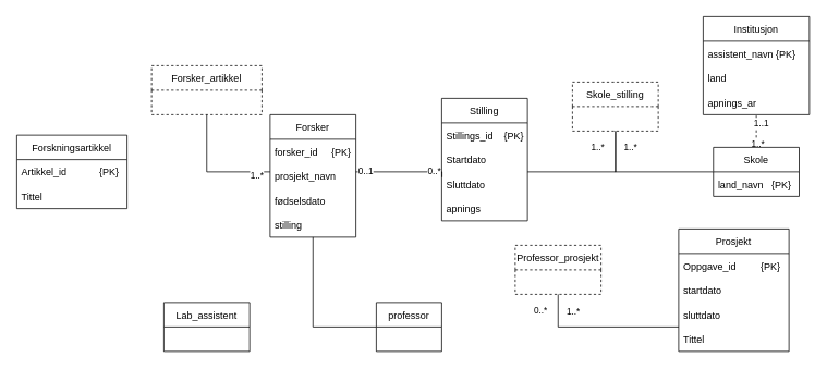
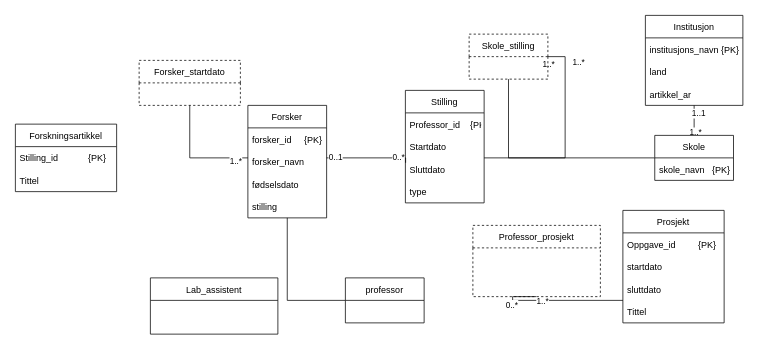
  <mxCell id="0" />
  <mxCell id="1" parent="0" />
  <mxCell id="2" style="edgeStyle=orthogonalEdgeStyle;rounded=0;orthogonalLoop=1;jettySize=auto;html=1;entryX=0.003;entryY=0.218;entryDx=0;entryDy=0;entryPerimeter=0;endArrow=none;endFill=0;" parent="1" source="7" target="31" edge="1"><mxGeometry relative="1" as="geometry"><Array as="points"><mxPoint x="540" y="210" /></Array></mxGeometry></mxCell>
  <mxCell id="3" value="0..*" style="edgeLabel;html=1;align=center;verticalAlign=middle;resizable=0;points=[];" parent="2" vertex="1" connectable="0"><mxGeometry x="0.849" y="1" relative="1" as="geometry"><mxPoint x="-8" y="-1" as="offset" /></mxGeometry></mxCell>
  <mxCell id="4" value="0..1" style="edgeLabel;html=1;align=center;verticalAlign=middle;resizable=0;points=[];" parent="2" vertex="1" connectable="0"><mxGeometry x="-0.8" y="2" relative="1" as="geometry"><mxPoint as="offset" /></mxGeometry></mxCell>
  <mxCell id="5" style="edgeStyle=orthogonalEdgeStyle;rounded=0;orthogonalLoop=1;jettySize=auto;html=1;entryX=0.5;entryY=1;entryDx=0;entryDy=0;endArrow=none;endFill=0;" parent="1" source="7" target="46" edge="1"><mxGeometry relative="1" as="geometry"><Array as="points"><mxPoint x="253" y="210" /></Array></mxGeometry></mxCell>
  <mxCell id="6" value="1..*" style="edgeLabel;html=1;align=center;verticalAlign=middle;resizable=0;points=[];" parent="5" vertex="1" connectable="0"><mxGeometry x="-0.775" y="3" relative="1" as="geometry"><mxPoint as="offset" /></mxGeometry></mxCell>
  <mxCell id="7" value="Forsker" style="swimlane;fontStyle=0;childLayout=stackLayout;horizontal=1;startSize=30;horizontalStack=0;resizeParent=1;resizeParentMax=0;resizeLast=0;collapsible=1;marginBottom=0;" parent="1" vertex="1"><mxGeometry x="330" y="140" width="105" height="150" as="geometry"><mxRectangle x="350" y="40" width="80" height="30" as="alternateBounds" /></mxGeometry></mxCell>
  <mxCell id="8" value="forsker_id     {PK}" style="text;strokeColor=none;fillColor=none;align=left;verticalAlign=middle;spacingLeft=4;spacingRight=4;overflow=hidden;points=[[0,0.5],[1,0.5]];portConstraint=eastwest;rotatable=0;" parent="7" vertex="1"><mxGeometry y="30" width="105" height="30" as="geometry" /></mxCell>
- <mxCell id="9" value="prosjekt_navn" style="text;strokeColor=none;fillColor=none;align=left;verticalAlign=middle;spacingLeft=4;spacingRight=4;overflow=hidden;points=[[0,0.5],[1,0.5]];portConstraint=eastwest;rotatable=0;" parent="7" vertex="1"><mxGeometry y="60" width="105" height="30" as="geometry" /></mxCell>
+ <mxCell id="9" value="forsker_navn" style="text;strokeColor=none;fillColor=none;align=left;verticalAlign=middle;spacingLeft=4;spacingRight=4;overflow=hidden;points=[[0,0.5],[1,0.5]];portConstraint=eastwest;rotatable=0;" parent="7" vertex="1"><mxGeometry y="60" width="105" height="30" as="geometry" /></mxCell>
  <mxCell id="10" value="fødselsdato" style="text;strokeColor=none;fillColor=none;align=left;verticalAlign=middle;spacingLeft=4;spacingRight=4;overflow=hidden;points=[[0,0.5],[1,0.5]];portConstraint=eastwest;rotatable=0;" parent="7" vertex="1"><mxGeometry y="90" width="105" height="30" as="geometry" /></mxCell>
  <mxCell id="11" value="stilling" style="text;strokeColor=none;fillColor=none;align=left;verticalAlign=middle;spacingLeft=4;spacingRight=4;overflow=hidden;points=[[0,0.5],[1,0.5]];portConstraint=eastwest;rotatable=0;" parent="7" vertex="1"><mxGeometry y="120" width="105" height="30" as="geometry" /></mxCell>
  <mxCell id="12" value="Institusjon" style="swimlane;fontStyle=0;childLayout=stackLayout;horizontal=1;startSize=30;horizontalStack=0;resizeParent=1;resizeParentMax=0;resizeLast=0;collapsible=1;marginBottom=0;" parent="1" vertex="1"><mxGeometry x="860" y="20" width="130" height="120" as="geometry"><mxRectangle x="350" y="450" width="90" height="30" as="alternateBounds" /></mxGeometry></mxCell>
- <mxCell id="13" value="assistent_navn {PK}" style="text;strokeColor=none;fillColor=none;align=left;verticalAlign=middle;spacingLeft=4;spacingRight=4;overflow=hidden;points=[[0,0.5],[1,0.5]];portConstraint=eastwest;rotatable=0;" parent="12" vertex="1"><mxGeometry y="30" width="130" height="30" as="geometry" /></mxCell>
+ <mxCell id="13" value="institusjons_navn {PK}" style="text;strokeColor=none;fillColor=none;align=left;verticalAlign=middle;spacingLeft=4;spacingRight=4;overflow=hidden;points=[[0,0.5],[1,0.5]];portConstraint=eastwest;rotatable=0;" parent="12" vertex="1"><mxGeometry y="30" width="130" height="30" as="geometry" /></mxCell>
  <mxCell id="14" value="land" style="text;strokeColor=none;fillColor=none;align=left;verticalAlign=middle;spacingLeft=4;spacingRight=4;overflow=hidden;points=[[0,0.5],[1,0.5]];portConstraint=eastwest;rotatable=0;" parent="12" vertex="1"><mxGeometry y="60" width="130" height="30" as="geometry" /></mxCell>
- <mxCell id="15" value="apnings_ar" style="text;strokeColor=none;fillColor=none;align=left;verticalAlign=middle;spacingLeft=4;spacingRight=4;overflow=hidden;points=[[0,0.5],[1,0.5]];portConstraint=eastwest;rotatable=0;" parent="12" vertex="1"><mxGeometry y="90" width="130" height="30" as="geometry" /></mxCell>
- <mxCell id="16" style="edgeStyle=orthogonalEdgeStyle;rounded=0;orthogonalLoop=1;jettySize=auto;html=1;endArrow=none;endFill=0;dashed=1;" parent="1" source="20" target="12" edge="1"><mxGeometry relative="1" as="geometry" /></mxCell>
+ <mxCell id="15" value="artikkel_ar" style="text;strokeColor=none;fillColor=none;align=left;verticalAlign=middle;spacingLeft=4;spacingRight=4;overflow=hidden;points=[[0,0.5],[1,0.5]];portConstraint=eastwest;rotatable=0;" parent="12" vertex="1"><mxGeometry y="90" width="130" height="30" as="geometry" /></mxCell>
+ <mxCell id="16" style="edgeStyle=orthogonalEdgeStyle;rounded=0;orthogonalLoop=1;jettySize=auto;html=1;endArrow=none;endFill=0;" parent="1" source="20" target="12" edge="1"><mxGeometry relative="1" as="geometry" /></mxCell>
  <mxCell id="17" value="1..*" style="edgeLabel;html=1;align=center;verticalAlign=middle;resizable=0;points=[];" vertex="1" connectable="0" parent="16"><mxGeometry x="-0.73" y="-1" relative="1" as="geometry"><mxPoint as="offset" /></mxGeometry></mxCell>
  <mxCell id="18" value="1..1" style="edgeLabel;html=1;align=center;verticalAlign=middle;resizable=0;points=[];" vertex="1" connectable="0" parent="16"><mxGeometry x="0.75" y="-1" relative="1" as="geometry"><mxPoint x="4" y="5" as="offset" /></mxGeometry></mxCell>
  <mxCell id="19" style="edgeStyle=orthogonalEdgeStyle;rounded=0;orthogonalLoop=1;jettySize=auto;html=1;entryX=0.5;entryY=1;entryDx=0;entryDy=0;endArrow=none;endFill=0;" parent="1" source="20" target="44" edge="1"><mxGeometry relative="1" as="geometry" /></mxCell>
  <mxCell id="20" value="Skole" style="swimlane;fontStyle=0;childLayout=stackLayout;horizontal=1;startSize=30;horizontalStack=0;resizeParent=1;resizeParentMax=0;resizeLast=0;collapsible=1;marginBottom=0;" parent="1" vertex="1"><mxGeometry x="872.5" y="180" width="105" height="60" as="geometry"><mxRectangle x="350" y="450" width="90" height="30" as="alternateBounds" /></mxGeometry></mxCell>
- <mxCell id="21" value="land_navn   {PK}" style="text;strokeColor=none;fillColor=none;align=left;verticalAlign=middle;spacingLeft=4;spacingRight=4;overflow=hidden;points=[[0,0.5],[1,0.5]];portConstraint=eastwest;rotatable=0;" parent="20" vertex="1"><mxGeometry y="30" width="105" height="30" as="geometry" /></mxCell>
+ <mxCell id="21" value="skole_navn   {PK}" style="text;strokeColor=none;fillColor=none;align=left;verticalAlign=middle;spacingLeft=4;spacingRight=4;overflow=hidden;points=[[0,0.5],[1,0.5]];portConstraint=eastwest;rotatable=0;" parent="20" vertex="1"><mxGeometry y="30" width="105" height="30" as="geometry" /></mxCell>
  <mxCell id="22" style="edgeStyle=orthogonalEdgeStyle;rounded=0;orthogonalLoop=1;jettySize=auto;html=1;endArrow=none;endFill=0;" parent="1" source="23" target="7" edge="1"><mxGeometry relative="1" as="geometry" /></mxCell>
- <mxCell id="23" value="professor" style="swimlane;fontStyle=0;childLayout=stackLayout;horizontal=1;startSize=30;horizontalStack=0;resizeParent=1;resizeParentMax=0;resizeLast=0;collapsible=1;marginBottom=0;" parent="1" vertex="1"><mxGeometry x="460" y="370" width="80" height="60" as="geometry"><mxRectangle x="350" y="40" width="80" height="30" as="alternateBounds" /></mxGeometry></mxCell>
- <mxCell id="24" value="Lab_assistent" style="swimlane;fontStyle=0;childLayout=stackLayout;horizontal=1;startSize=30;horizontalStack=0;resizeParent=1;resizeParentMax=0;resizeLast=0;collapsible=1;marginBottom=0;" parent="1" vertex="1"><mxGeometry x="200" y="370" width="105" height="60" as="geometry"><mxRectangle x="350" y="40" width="80" height="30" as="alternateBounds" /></mxGeometry></mxCell>
+ <mxCell id="23" value="professor" style="swimlane;fontStyle=0;childLayout=stackLayout;horizontal=1;startSize=30;horizontalStack=0;resizeParent=1;resizeParentMax=0;resizeLast=0;collapsible=1;marginBottom=0;" parent="1" vertex="1"><mxGeometry x="460" y="370" width="105" height="60" as="geometry"><mxRectangle x="350" y="40" width="80" height="30" as="alternateBounds" /></mxGeometry></mxCell>
+ <mxCell id="24" value="Lab_assistent" style="swimlane;fontStyle=0;childLayout=stackLayout;horizontal=1;startSize=30;horizontalStack=0;resizeParent=1;resizeParentMax=0;resizeLast=0;collapsible=1;marginBottom=0;" parent="1" vertex="1"><mxGeometry x="200" y="370" width="170" height="75" as="geometry"><mxRectangle x="350" y="40" width="80" height="30" as="alternateBounds" /></mxGeometry></mxCell>
  <mxCell id="25" style="edgeStyle=orthogonalEdgeStyle;rounded=0;orthogonalLoop=1;jettySize=auto;html=1;endArrow=none;endFill=0;" parent="1" source="28" target="44" edge="1"><mxGeometry relative="1" as="geometry"><Array as="points"><mxPoint x="753" y="210" /></Array></mxGeometry></mxCell>
  <mxCell id="26" value="1..*" style="edgeLabel;html=1;align=center;verticalAlign=middle;resizable=0;points=[];" parent="25" vertex="1" connectable="0"><mxGeometry x="0.762" relative="1" as="geometry"><mxPoint x="-23" as="offset" /></mxGeometry></mxCell>
  <mxCell id="27" value="1..*" style="edgeLabel;html=1;align=center;verticalAlign=middle;resizable=0;points=[];" parent="25" vertex="1" connectable="0"><mxGeometry x="0.798" y="1" relative="1" as="geometry"><mxPoint x="18" y="3" as="offset" /></mxGeometry></mxCell>
  <mxCell id="28" value="Stilling" style="swimlane;fontStyle=0;childLayout=stackLayout;horizontal=1;startSize=30;horizontalStack=0;resizeParent=1;resizeParentMax=0;resizeLast=0;collapsible=1;marginBottom=0;" parent="1" vertex="1"><mxGeometry x="540" y="120" width="105" height="150" as="geometry"><mxRectangle x="350" y="40" width="80" height="30" as="alternateBounds" /></mxGeometry></mxCell>
- <mxCell id="29" value="Stillings_id    {PK}" style="text;strokeColor=none;fillColor=none;align=left;verticalAlign=middle;spacingLeft=4;spacingRight=4;overflow=hidden;points=[[0,0.5],[1,0.5]];portConstraint=eastwest;rotatable=0;" parent="28" vertex="1"><mxGeometry y="30" width="105" height="30" as="geometry" /></mxCell>
+ <mxCell id="29" value="Professor_id    {PK}" style="text;strokeColor=none;fillColor=none;align=left;verticalAlign=middle;spacingLeft=4;spacingRight=4;overflow=hidden;points=[[0,0.5],[1,0.5]];portConstraint=eastwest;rotatable=0;" parent="28" vertex="1"><mxGeometry y="30" width="105" height="30" as="geometry" /></mxCell>
  <mxCell id="30" value="Startdato" style="text;strokeColor=none;fillColor=none;align=left;verticalAlign=middle;spacingLeft=4;spacingRight=4;overflow=hidden;points=[[0,0.5],[1,0.5]];portConstraint=eastwest;rotatable=0;" parent="28" vertex="1"><mxGeometry y="60" width="105" height="30" as="geometry" /></mxCell>
  <mxCell id="31" value="Sluttdato" style="text;strokeColor=none;fillColor=none;align=left;verticalAlign=middle;spacingLeft=4;spacingRight=4;overflow=hidden;points=[[0,0.5],[1,0.5]];portConstraint=eastwest;rotatable=0;" parent="28" vertex="1"><mxGeometry y="90" width="105" height="30" as="geometry" /></mxCell>
- <mxCell id="32" value="apnings" style="text;strokeColor=none;fillColor=none;align=left;verticalAlign=middle;spacingLeft=4;spacingRight=4;overflow=hidden;points=[[0,0.5],[1,0.5]];portConstraint=eastwest;rotatable=0;" parent="28" vertex="1"><mxGeometry y="120" width="105" height="30" as="geometry" /></mxCell>
+ <mxCell id="32" value="type" style="text;strokeColor=none;fillColor=none;align=left;verticalAlign=middle;spacingLeft=4;spacingRight=4;overflow=hidden;points=[[0,0.5],[1,0.5]];portConstraint=eastwest;rotatable=0;" parent="28" vertex="1"><mxGeometry y="120" width="105" height="30" as="geometry" /></mxCell>
  <mxCell id="33" value="Forskningsartikkel" style="swimlane;fontStyle=0;childLayout=stackLayout;horizontal=1;startSize=30;horizontalStack=0;resizeParent=1;resizeParentMax=0;resizeLast=0;collapsible=1;marginBottom=0;" parent="1" vertex="1"><mxGeometry x="20" y="165" width="135" height="90" as="geometry"><mxRectangle x="350" y="40" width="80" height="30" as="alternateBounds" /></mxGeometry></mxCell>
- <mxCell id="34" value="Artikkel_id            {PK}" style="text;strokeColor=none;fillColor=none;align=left;verticalAlign=middle;spacingLeft=4;spacingRight=4;overflow=hidden;points=[[0,0.5],[1,0.5]];portConstraint=eastwest;rotatable=0;" parent="33" vertex="1"><mxGeometry y="30" width="135" height="30" as="geometry" /></mxCell>
+ <mxCell id="34" value="Stilling_id            {PK}" style="text;strokeColor=none;fillColor=none;align=left;verticalAlign=middle;spacingLeft=4;spacingRight=4;overflow=hidden;points=[[0,0.5],[1,0.5]];portConstraint=eastwest;rotatable=0;" parent="33" vertex="1"><mxGeometry y="30" width="135" height="30" as="geometry" /></mxCell>
  <mxCell id="35" value="Tittel" style="text;strokeColor=none;fillColor=none;align=left;verticalAlign=middle;spacingLeft=4;spacingRight=4;overflow=hidden;points=[[0,0.5],[1,0.5]];portConstraint=eastwest;rotatable=0;" parent="33" vertex="1"><mxGeometry y="60" width="135" height="30" as="geometry" /></mxCell>
  <mxCell id="36" style="edgeStyle=orthogonalEdgeStyle;rounded=0;orthogonalLoop=1;jettySize=auto;html=1;entryX=0.5;entryY=1;entryDx=0;entryDy=0;endArrow=none;endFill=0;" parent="1" source="39" target="45" edge="1"><mxGeometry relative="1" as="geometry"><Array as="points"><mxPoint x="683" y="400" /></Array></mxGeometry></mxCell>
  <mxCell id="37" value="0..*" style="edgeLabel;html=1;align=center;verticalAlign=middle;resizable=0;points=[];" parent="36" vertex="1" connectable="0"><mxGeometry x="0.884" y="-1" relative="1" as="geometry"><mxPoint x="-23" y="9" as="offset" /></mxGeometry></mxCell>
  <mxCell id="38" value="1..*" style="edgeLabel;html=1;align=center;verticalAlign=middle;resizable=0;points=[];" parent="36" vertex="1" connectable="0"><mxGeometry x="0.86" y="2" relative="1" as="geometry"><mxPoint x="20" y="7" as="offset" /></mxGeometry></mxCell>
  <mxCell id="39" value="Prosjekt" style="swimlane;fontStyle=0;childLayout=stackLayout;horizontal=1;startSize=30;horizontalStack=0;resizeParent=1;resizeParentMax=0;resizeLast=0;collapsible=1;marginBottom=0;" parent="1" vertex="1"><mxGeometry x="830" y="280" width="135" height="150" as="geometry"><mxRectangle x="350" y="40" width="80" height="30" as="alternateBounds" /></mxGeometry></mxCell>
  <mxCell id="40" value="Oppgave_id         {PK}" style="text;strokeColor=none;fillColor=none;align=left;verticalAlign=middle;spacingLeft=4;spacingRight=4;overflow=hidden;points=[[0,0.5],[1,0.5]];portConstraint=eastwest;rotatable=0;" parent="39" vertex="1"><mxGeometry y="30" width="135" height="30" as="geometry" /></mxCell>
  <mxCell id="41" value="startdato" style="text;strokeColor=none;fillColor=none;align=left;verticalAlign=middle;spacingLeft=4;spacingRight=4;overflow=hidden;points=[[0,0.5],[1,0.5]];portConstraint=eastwest;rotatable=0;" parent="39" vertex="1"><mxGeometry y="60" width="135" height="30" as="geometry" /></mxCell>
  <mxCell id="42" value="sluttdato" style="text;strokeColor=none;fillColor=none;align=left;verticalAlign=middle;spacingLeft=4;spacingRight=4;overflow=hidden;points=[[0,0.5],[1,0.5]];portConstraint=eastwest;rotatable=0;" parent="39" vertex="1"><mxGeometry y="90" width="135" height="30" as="geometry" /></mxCell>
  <mxCell id="43" value="Tittel" style="text;strokeColor=none;fillColor=none;align=left;verticalAlign=middle;spacingLeft=4;spacingRight=4;overflow=hidden;points=[[0,0.5],[1,0.5]];portConstraint=eastwest;rotatable=0;" parent="39" vertex="1"><mxGeometry y="120" width="135" height="30" as="geometry" /></mxCell>
- <mxCell id="44" value="Skole_stilling" style="swimlane;fontStyle=0;childLayout=stackLayout;horizontal=1;startSize=30;horizontalStack=0;resizeParent=1;resizeParentMax=0;resizeLast=0;collapsible=1;marginBottom=0;dashed=1;" parent="1" vertex="1"><mxGeometry x="700" y="100" width="105" height="60" as="geometry"><mxRectangle x="350" y="450" width="90" height="30" as="alternateBounds" /></mxGeometry></mxCell>
- <mxCell id="45" value="Professor_prosjekt" style="swimlane;fontStyle=0;childLayout=stackLayout;horizontal=1;startSize=30;horizontalStack=0;resizeParent=1;resizeParentMax=0;resizeLast=0;collapsible=1;marginBottom=0;dashed=1;" parent="1" vertex="1"><mxGeometry x="630" y="300" width="105" height="60" as="geometry"><mxRectangle x="350" y="40" width="80" height="30" as="alternateBounds" /></mxGeometry></mxCell>
- <mxCell id="46" value="Forsker_artikkel" style="swimlane;fontStyle=0;childLayout=stackLayout;horizontal=1;startSize=30;horizontalStack=0;resizeParent=1;resizeParentMax=0;resizeLast=0;collapsible=1;marginBottom=0;dashed=1;" parent="1" vertex="1"><mxGeometry x="185" y="80" width="135" height="60" as="geometry"><mxRectangle x="350" y="40" width="80" height="30" as="alternateBounds" /></mxGeometry></mxCell>
+ <mxCell id="44" value="Skole_stilling" style="swimlane;fontStyle=0;childLayout=stackLayout;horizontal=1;startSize=30;horizontalStack=0;resizeParent=1;resizeParentMax=0;resizeLast=0;collapsible=1;marginBottom=0;dashed=1;" parent="1" vertex="1"><mxGeometry x="625" y="45" width="105" height="60" as="geometry"><mxRectangle x="350" y="450" width="90" height="30" as="alternateBounds" /></mxGeometry></mxCell>
+ <mxCell id="45" value="Professor_prosjekt" style="swimlane;fontStyle=0;childLayout=stackLayout;horizontal=1;startSize=30;horizontalStack=0;resizeParent=1;resizeParentMax=0;resizeLast=0;collapsible=1;marginBottom=0;dashed=1;" parent="1" vertex="1"><mxGeometry x="630" y="300" width="170" height="95" as="geometry"><mxRectangle x="350" y="40" width="80" height="30" as="alternateBounds" /></mxGeometry></mxCell>
+ <mxCell id="46" value="Forsker_startdato" style="swimlane;fontStyle=0;childLayout=stackLayout;horizontal=1;startSize=30;horizontalStack=0;resizeParent=1;resizeParentMax=0;resizeLast=0;collapsible=1;marginBottom=0;dashed=1;" parent="1" vertex="1"><mxGeometry x="185" y="80" width="135" height="60" as="geometry"><mxRectangle x="350" y="40" width="80" height="30" as="alternateBounds" /></mxGeometry></mxCell>
